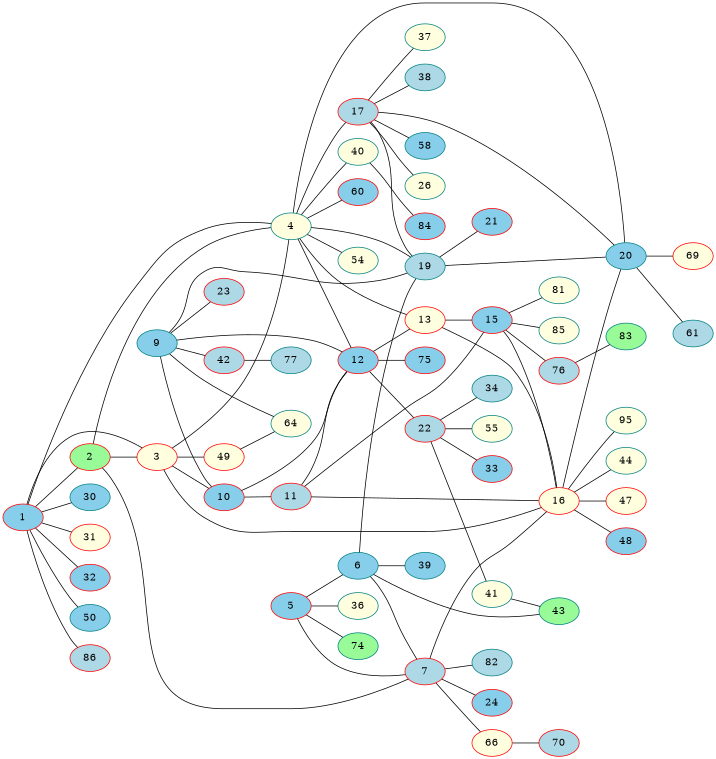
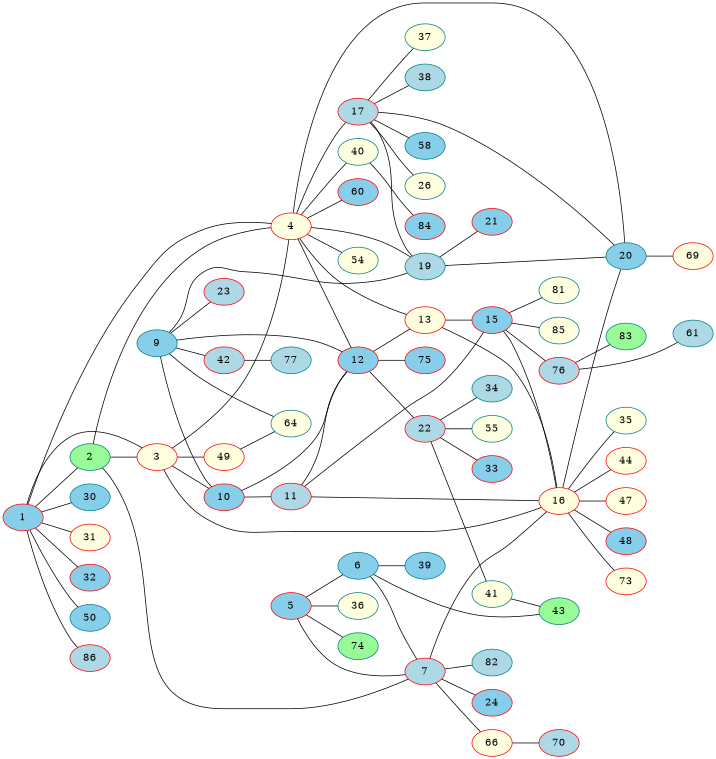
  graph {
    rankdir=LR
    node [color=red fillcolor=lightyellow style=filled]
    1 [fillcolor=skyblue super="+53"]
-   2 [fillcolor=palegreen]
+   2 [color=teal fillcolor=palegreen]
    3 [super="+59"]
-   4 [color=teal super="+18"]
+   4 [super="+18"]
    30 [color=teal fillcolor=skyblue]
    31
    32 [fillcolor=skyblue]
    50 [color=teal fillcolor=skyblue]
    86 [fillcolor=lightblue]
    7 [fillcolor=lightblue super="+63"]
    10 [fillcolor=skyblue super="+57"]
    16 [super="+65"]
    49 [super="+62"]
    12 [fillcolor=skyblue super="+29"]
    13 [super="+76"]
    17 [fillcolor=lightblue super="+80"]
    19 [color=teal fillcolor=lightblue super="+56"]
    20 [color=teal fillcolor=skyblue super="+51"]
    40 [color=teal super="+52"]
    54 [color=teal]
    60 [fillcolor=skyblue]
    24 [fillcolor=skyblue]
    66
    82 [color=teal fillcolor=lightblue]
    11 [fillcolor=lightblue super="+14"]
-   35 [color=teal label=95]
-   44 [color=teal]
+   35 [color=teal]
+   44
    47
    48 [fillcolor=skyblue]
+   73
    64 [color=teal]
    22 [fillcolor=lightblue super="+25"]
    75 [fillcolor=skyblue]
    15 [fillcolor=skyblue super="+45"]
    26 [color=teal]
    37 [color=teal]
    38 [color=teal fillcolor=lightblue]
    58 [color=teal fillcolor=skyblue]
    21 [fillcolor=skyblue super="+46"]
    61 [color=teal fillcolor=lightblue]
    69
    84 [fillcolor=skyblue]
    5 [fillcolor=skyblue super="+68"]
    6 [color=teal fillcolor=skyblue super="+8"]
    36 [color=teal]
    74 [color=teal fillcolor=palegreen]
    39 [color=teal fillcolor=skyblue]
    43 [color=teal fillcolor=palegreen]
    70 [fillcolor=lightblue super="+71"]
    9 [color=teal fillcolor=skyblue super="+28"]
    23 [fillcolor=lightblue]
    42 [fillcolor=lightblue]
    77 [color=teal fillcolor=lightblue super="+78"]
    n54 [fillcolor=lightblue label=76]
    81 [color=teal]
    85 [color=teal]
    33 [fillcolor=skyblue]
    34 [color=teal fillcolor=lightblue super="+67"]
    41 [color=teal]
    55 [color=teal]
    83 [color=teal fillcolor=palegreen]
    1 -- 2
    1 -- 3
    1 -- 4
    1 -- 30
    1 -- 31
    1 -- 32
    1 -- 50
    1 -- 86
    2 -- 3
    2 -- 4
    2 -- 7
    3 -- 4
    3 -- 10
    3 -- 16
    3 -- 49
    4 -- 12
    4 -- 13
    4 -- 17
    4 -- 19
    4 -- 20
    4 -- 40
    4 -- 54
    4 -- 60
    7 -- 16
    7 -- 24
    7 -- 66
    7 -- 82
    10 -- 12
    10 -- 11
    16 -- 20
    16 -- 35
    16 -- 44
    16 -- 47
    16 -- 48
+   16 -- 73
    49 -- 64
    12 -- 13
    12 -- 22
    12 -- 75
    13 -- 16
    13 -- 15
    17 -- 19
    17 -- 20
    17 -- 26
    17 -- 37
    17 -- 38
    17 -- 58
    19 -- 20
    19 -- 21
-   20 -- 61
+   n54 -- 61
    20 -- 69
    40 -- 84
    66 -- 70
    11 -- 16
    11 -- 12
    11 -- 15
    22 -- 33
    22 -- 34
    22 -- 41
    22 -- 55
    15 -- 16
    15 -- n54
    15 -- 81
    15 -- 85
    5 -- 7
    5 -- 6 [weight=2]
    5 -- 36
    5 -- 74
    6 -- 7 [weight=2]
-   6 -- 19
    6 -- 39
    6 -- 43
    9 -- 10
    9 -- 12
    9 -- 19
    9 -- 64
    9 -- 23
    9 -- 42
    42 -- 77
    n54 -- 83
    41 -- 43
  }
